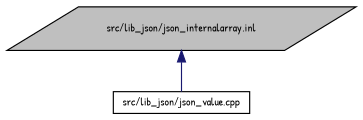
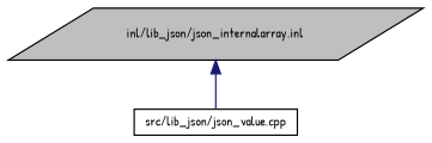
  digraph {
    fontname="Patrick Hand"
    node [color=black fontname="Patrick Hand" fontsize=10 style=filled]
-   n1 [fillcolor=grey75 fontcolor=black height=0.2 label="src/lib_json/json_internalarray.inl" shape=parallelogram width=0.4]
+   n1 [fillcolor=grey75 fontcolor=black height=0.2 label="inl/lib_json/json_internalarray.inl" shape=parallelogram width=0.4]
    n2 [fillcolor=white height=0.2 label="src/lib_json/json_value.cpp" shape=box width=0.4]
    n1 -> n2 [color=midnightblue dir=back fontname="Patrick Hand" fontsize=10 labelfontname=FreeSans labelfontsize=10 style=solid]
  }
